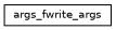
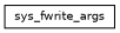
  digraph {
    rankdir=TB
-   n1 [color=black fillcolor=white fontname=Helvetica fontsize=10 height=0.2 label=args_fwrite_args shape=record style=filled width=0.4]
+   n1 [color=black fillcolor=white fontname=Helvetica fontsize=10 height=0.2 label=sys_fwrite_args shape=record style=filled width=0.4]
  }
